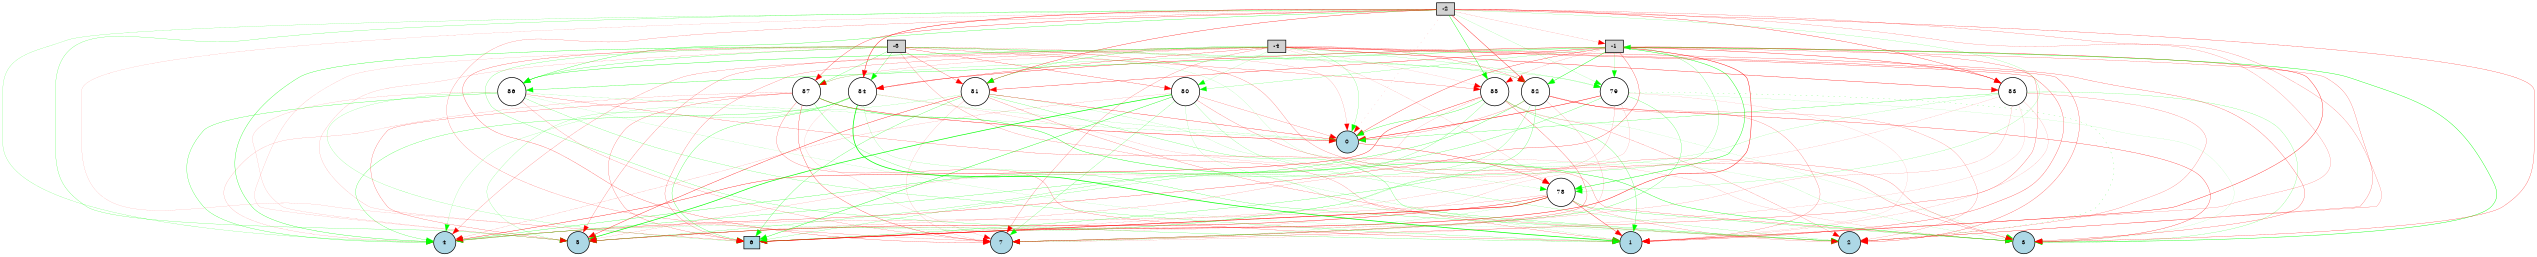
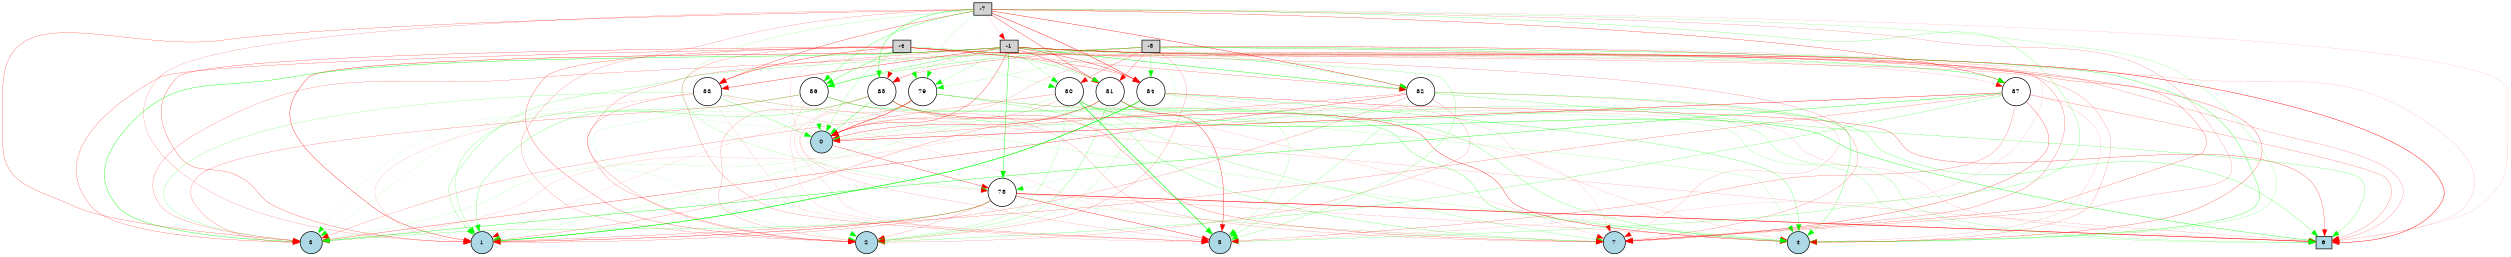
  digraph {
    node [fillcolor=white fontsize=9 shape=circle style=filled]
    edge [color=red style=solid]
    -1 [fillcolor=lightgray height=0.2 shape=box width=0.2]
    0 [fillcolor=lightblue height=0.2 width=0.2]
    1 [fillcolor=lightblue height=0.2 width=0.2]
    2 [fillcolor=lightblue height=0.2 width=0.2]
    3 [fillcolor=lightblue height=0.2 width=0.2]
    4 [fillcolor=lightblue height=0.2 width=0.2]
    5 [fillcolor=lightblue height=0.2 width=0.2]
    6 [fillcolor=lightblue height=0.2 shape=box width=0.2]
    7 [fillcolor=lightblue height=0.2 width=0.2]
    78 [height=0.2 width=0.2]
    79 [height=0.2 width=0.2]
    80 [height=0.2 width=0.2]
    81 [height=0.2 width=0.2]
    82 [height=0.2 width=0.2]
    83 [height=0.2 width=0.2]
    84 [height=0.2 width=0.2]
    85 [height=0.2 width=0.2]
    86 [height=0.2 width=0.2]
    87 [height=0.2 width=0.2]
-   -2 [fillcolor=lightgray height=0.2 shape=box width=0.2]
+   -2 [fillcolor=lightgray height=0.2 shape=box width=0.2 label=-7]
    -3 [fillcolor=lightgray height=0.2 shape=box width=0.2]
    -4 [fillcolor=lightgray height=0.2 shape=box width=0.2]
    -1 -> 0 [penwidth=0.4135026244212947]
    -1 -> 1 [penwidth=0.4906668007710818]
    -1 -> 2 [penwidth=0.27231805232831785]
    -1 -> 3 [color=green penwidth=0.5650765652208374]
    -1 -> 4 [penwidth=0.3569365890161337]
-   5 -> -1 [color=green penwidth=0.2576672106365438]
+   -1 -> 5 [color=green penwidth=0.2576672106365438]
    -1 -> 6 [penwidth=0.6230047877103165]
    -1 -> 7 [penwidth=0.29793606086340596]
    -1 -> 78 [color=green penwidth=0.5896797739011304]
    -1 -> 79 [color=green penwidth=0.21453653953068766]
    -1 -> 80 [color=green penwidth=0.24193781096533137]
    -1 -> 81 [penwidth=0.43467515326823714]
    -1 -> 82 [color=green penwidth=0.5881651208310359]
    -1 -> 83 [penwidth=0.4770634864791916]
    -1 -> 84 [penwidth=0.4722542808805339]
    -1 -> 85 [penwidth=0.16452491808491937]
    -1 -> 86 [color=green penwidth=0.4022548768088643]
    -1 -> 87 [color=green penwidth=0.20297160977579692]
    0 -> 78 [penwidth=0.4328217516873012]
    78 -> 1 [penwidth=0.48713601153960595]
    78 -> 2 [penwidth=0.20313835859816126]
    78 -> 3 [color=green penwidth=0.30965611138318533]
    78 -> 4 [penwidth=0.17478772870292553]
    78 -> 5 [penwidth=0.5129853584086834]
    78 -> 6 [penwidth=0.8468548695017547]
    78 -> 7 [color=green penwidth=0.1423654127386077]
    79 -> 0 [penwidth=0.6608986210491269]
    79 -> 1 [penwidth=0.10013887330340827]
    79 -> 2 [color=green penwidth=0.26774778874697447 style=dotted]
    79 -> 3 [color=green penwidth=0.10183943895771408]
    79 -> 4 [color=green penwidth=0.3229355235313661]
    79 -> 5 [penwidth=0.16669730885322362]
    79 -> 6 [penwidth=0.13601964636928593]
    79 -> 7 [color=green penwidth=0.3115017042222584]
    80 -> 0 [penwidth=0.23023473008339618]
    80 -> 1 [color=green penwidth=0.14365899010144406]
    80 -> 2 [color=green penwidth=0.20739954516786002]
    80 -> 3 [penwidth=0.255176212065116]
    80 -> 4 [penwidth=0.13708225466907042]
    80 -> 5 [color=green penwidth=0.9417884320726638]
    80 -> 6 [color=green penwidth=0.5372725680040504]
    80 -> 7 [color=green penwidth=0.2572902032094927]
    81 -> 0 [penwidth=0.4082742090634395]
    81 -> 1 [penwidth=0.2612520796679165]
    81 -> 2 [color=green penwidth=0.2920643561755674]
    81 -> 3 [color=green penwidth=0.14056031972352323]
    81 -> 4 [color=green penwidth=0.16701984660112812]
    81 -> 5 [penwidth=0.5000742905796793]
    81 -> 6 [color=green penwidth=0.3399450720989855]
    81 -> 7 [penwidth=0.1328986989155866]
    82 -> 0 [penwidth=0.24441022793890674]
    82 -> 1 [penwidth=0.24779570254872377]
    82 -> 2 [penwidth=0.20562810058042758]
    82 -> 3 [penwidth=0.39050839582085406]
    82 -> 4 [color=green penwidth=0.37416712937840446]
    82 -> 5 [color=green penwidth=0.2485237197109049]
    82 -> 6 [color=green penwidth=0.31444231117252125]
    82 -> 7 [penwidth=0.16220280939200404]
    83 -> 0 [color=green penwidth=0.3295808463470651]
    83 -> 1 [penwidth=0.13626856044084332]
    83 -> 2 [penwidth=0.24369497438592416]
    83 -> 3 [color=green penwidth=0.24247662959195013]
    83 -> 4 [color=green penwidth=0.1576864682393071]
    83 -> 5 [penwidth=0.11726044553004333]
    83 -> 6 [penwidth=0.15397030409470536]
    83 -> 7 [penwidth=0.11062113571240777]
    84 -> 0 [color=green penwidth=0.1420158657165878]
    84 -> 1 [color=green penwidth=1.0169198451745487]
    84 -> 2 [color=green penwidth=0.1676383406352921]
    84 -> 3 [penwidth=0.12544423279102487]
    84 -> 4 [color=green penwidth=0.34304773576084824]
    84 -> 5 [color=green penwidth=0.19839683737234087]
-   84 -> 6 [color=green penwidth=0.36425475438712174]
+   84 -> 6 [penwidth=0.36425475438712174]
    84 -> 7 [penwidth=0.1098755210146157]
    85 -> 0 [color=green penwidth=0.42318163873819825]
    85 -> 1 [color=green penwidth=0.32547261274987466]
    85 -> 2 [penwidth=0.21822712069172856]
    85 -> 3 [color=green penwidth=0.10004864745870785]
    85 -> 4 [penwidth=0.5026231223254112]
    85 -> 5 [penwidth=0.1351680027984445]
    85 -> 6 [color=green penwidth=0.25118879306363795]
    85 -> 7 [penwidth=0.3220708298329188]
    86 -> 0 [color=green penwidth=0.1379563096437469]
    86 -> 1 [color=green penwidth=0.260581998906341]
    86 -> 2 [color=green penwidth=0.11087011635561725]
    86 -> 3 [penwidth=0.26675667057763286]
    86 -> 4 [color=green penwidth=0.3737456142677663]
    86 -> 5 [penwidth=0.11983878874296619]
    86 -> 6 [color=green penwidth=0.19915022210286853]
    86 -> 7 [penwidth=0.20560014774597535]
    87 -> 0 [penwidth=0.5336390520048961]
    87 -> 1 [penwidth=0.27713412984961955]
    87 -> 2 [color=green penwidth=0.3054541054936456]
    87 -> 3 [color=green penwidth=0.5299791896181275]
    87 -> 4 [penwidth=0.1419841149634978]
    87 -> 5 [penwidth=0.27838298256852967]
    87 -> 6 [penwidth=0.2711156461217125]
    87 -> 7 [penwidth=0.37838173519441554]
    -2 -> -1 [penwidth=0.13365172693967256]
    -2 -> 0 [penwidth=0.11738683343304845 style=dotted]
    -2 -> 1 [penwidth=0.21890237318808262]
    -2 -> 2 [penwidth=0.2351158046293793]
    -2 -> 3 [penwidth=0.3332859367377304]
    -2 -> 4 [color=green penwidth=0.21870437138711296]
    -2 -> 5 [color=green penwidth=0.2876257565407923]
    -2 -> 6 [penwidth=0.10938665496526778]
    -2 -> 7 [penwidth=0.22290577056350275]
    -2 -> 78 [color=green penwidth=0.19455922437368034]
    -2 -> 79 [color=green penwidth=0.16323514875402564]
    -2 -> 81 [penwidth=0.47174245908959356]
    -2 -> 82 [penwidth=0.522245876309534]
    -2 -> 83 [penwidth=0.41719183862847]
    -2 -> 84 [penwidth=0.5938724735193885]
    -2 -> 85 [color=green penwidth=0.5234615838956753]
    -2 -> 86 [color=green penwidth=0.398284206013108]
    -2 -> 87 [penwidth=0.3988988084082261]
    -3 -> 0 [penwidth=0.15985846244644325]
    -3 -> 1 [color=green penwidth=0.2695687813200135]
    -3 -> 2 [penwidth=0.2256745862860655]
    -3 -> 3 [penwidth=0.26032025937514147]
    -3 -> 4 [color=green penwidth=0.44212077016807294]
    -3 -> 5 [penwidth=0.11833037490811776]
    -3 -> 6 [penwidth=0.13251730632849665]
    -3 -> 7 [penwidth=0.3173744402732524]
    -3 -> 78 [color=green penwidth=0.12279853918606319]
    -3 -> 79 [color=green penwidth=0.17044817405613294]
    -3 -> 80 [penwidth=0.34700318843661937]
    -3 -> 81 [penwidth=0.3068972612695653]
    -3 -> 82 [color=green penwidth=0.2344978783265513]
    -3 -> 84 [color=green penwidth=0.31593372343123916]
    -3 -> 85 [penwidth=0.2707477133326023]
    -3 -> 86 [color=green penwidth=0.3390371828922545]
    -3 -> 87 [color=green penwidth=0.3107436455113558]
    -4 -> 0 [color=green penwidth=0.23831629105073224]
    -4 -> 1 [penwidth=0.3504425334653303]
    -4 -> 2 [penwidth=0.3349775235784176]
    -4 -> 3 [penwidth=0.3143789888031417]
    -4 -> 4 [penwidth=0.22999773383943198]
    -4 -> 5 [penwidth=0.2543873353630548]
    -4 -> 6 [penwidth=0.25458279801981365]
    -4 -> 7 [penwidth=0.24965150217169976]
    -4 -> 78 [penwidth=0.11667943281483362]
    -4 -> 79 [color=green penwidth=0.18776610180272146]
    -4 -> 80 [color=green penwidth=0.15388680855543052]
    -4 -> 81 [color=green penwidth=0.3064337725737117]
    -4 -> 82 [penwidth=0.26753971888294537]
    -4 -> 83 [penwidth=0.47155985170323356]
    -4 -> 84 [penwidth=0.34166735022107375]
    -4 -> 85 [penwidth=0.10190796412896536]
    -4 -> 86 [color=green penwidth=0.48134005589792883]
    -4 -> 87 [penwidth=0.15356522076832724]
  }
